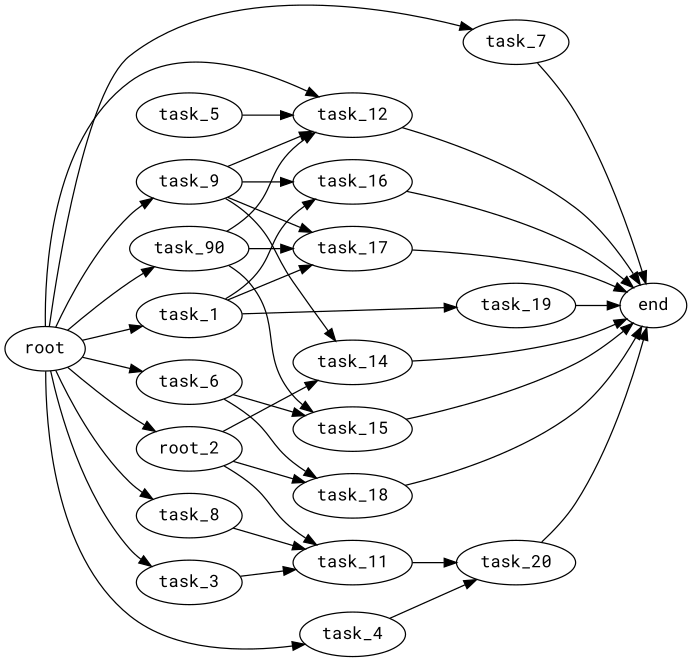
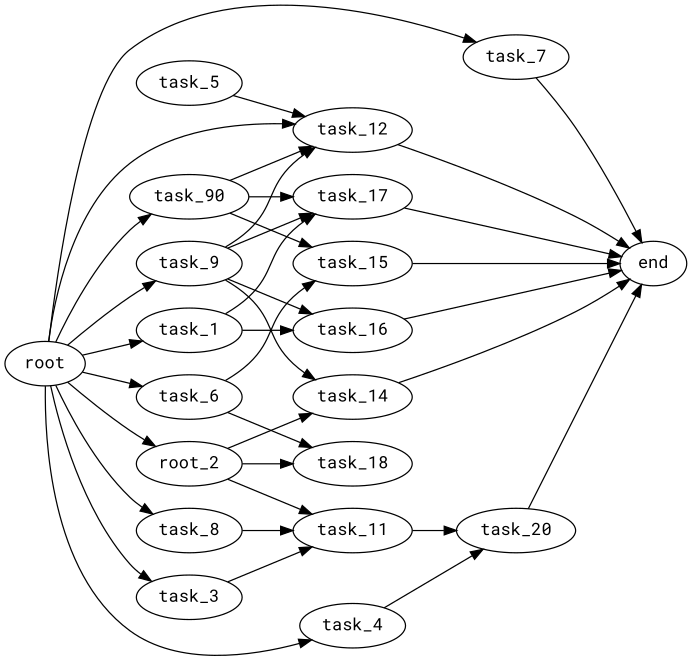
  digraph {
    fontname="Roboto Mono"
    rankdir=LR
    node [fontname="Roboto Mono"]
    edge [fontname="Roboto Mono"]
    root
    task_1
    n3 [label=root_2]
    task_3
    task_4
    task_6
    task_7
    task_8
    task_9
    n10 [label=task_90]
    task_12
    task_16
    task_17
-   task_19
    task_11
    task_14
    task_18
    task_20
    task_5
    task_15
    end
    root -> task_1
    root -> n3
    root -> task_3
    root -> task_4
    root -> task_6
    root -> task_7
    root -> task_8
    root -> task_9
    root -> n10
    root -> task_12
    task_1 -> task_16
    task_1 -> task_17
-   task_1 -> task_19
    n3 -> task_11
    n3 -> task_14
    n3 -> task_18
    task_3 -> task_11
    task_4 -> task_20
    task_6 -> task_18
    task_6 -> task_15
    task_7 -> end
    task_8 -> task_11
    task_9 -> task_12
    task_9 -> task_16
    task_9 -> task_17
    task_9 -> task_14
    n10 -> task_12
    n10 -> task_17
    n10 -> task_15
    task_12 -> end
    task_16 -> end
    task_17 -> end
-   task_19 -> end
    task_11 -> task_20
    task_14 -> end
-   task_18 -> end
    task_20 -> end
    task_5 -> task_12
    task_15 -> end
  }
